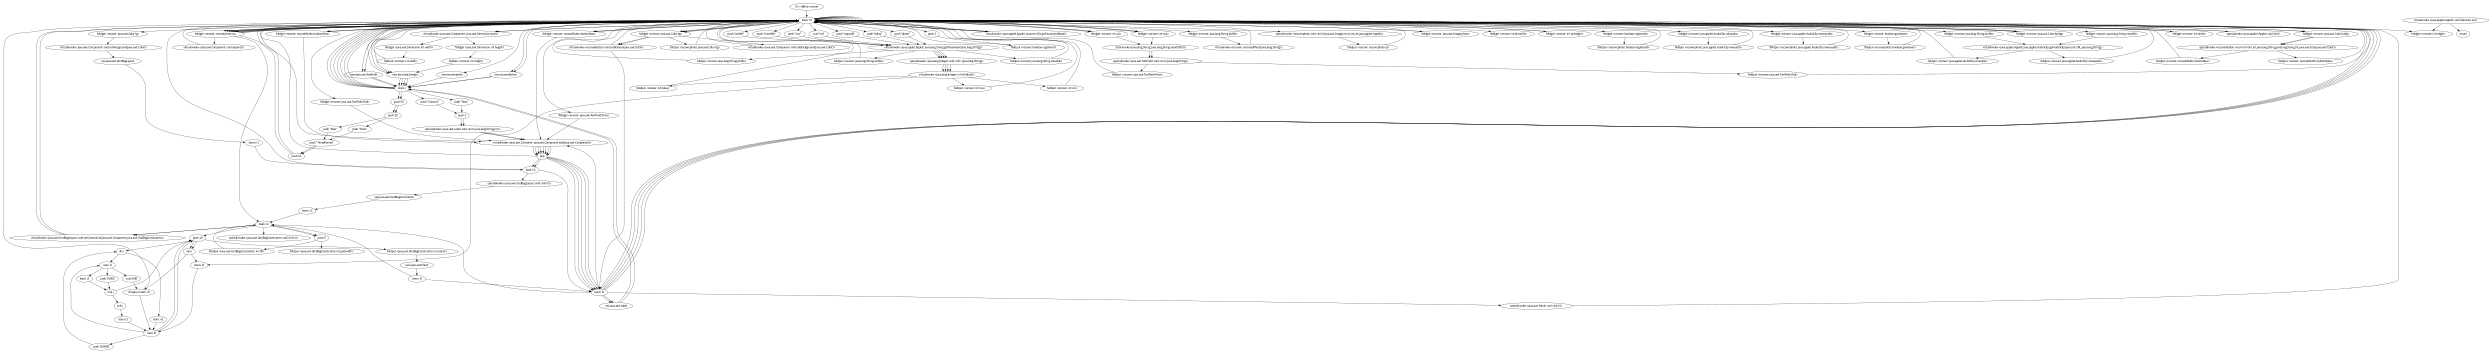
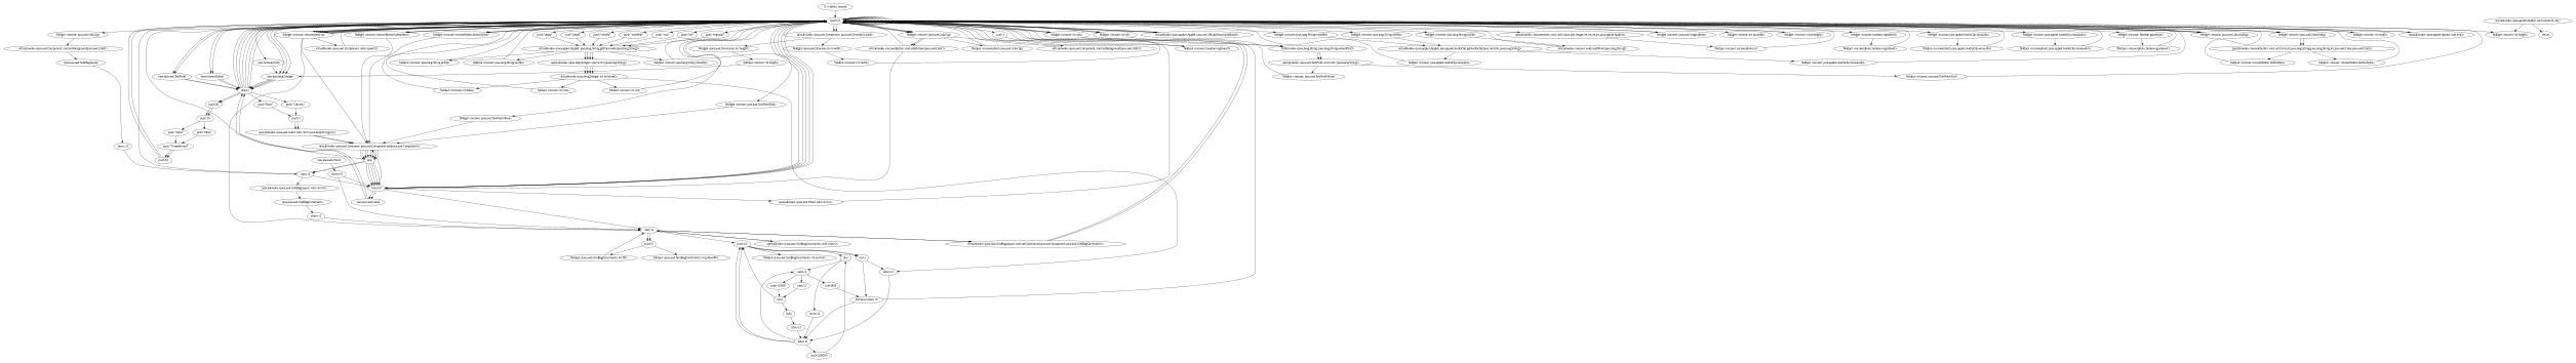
  digraph {
    fontname="IBM Plex Sans"
    node [fontname="IBM Plex Sans"]
    edge [fontname="IBM Plex Sans"]
    "r0 := @this: recover"
    "load.r r0"
    "specialinvoke <java.applet.Applet: void init()>"
    "virtualinvoke <java.awt.Component: java.awt.Dimension size()>"
    "new java.lang.Integer"
    "push \"regcode\""
    "push 1"
    "push \"delay\""
    "push \"photo\""
    "push \"winfile\""
    "push \"movefile\""
    "push \"row\""
    "push \"col\""
    "new java.awt.TextField"
    "fieldget <recover: int row>"
    "fieldget <recover: int col>"
    "virtualinvoke <java.applet.Applet: java.net.URL getDocumentBase()>"
    "fieldget <recover: java.lang.String winfile>"
    "fieldget <recover: java.lang.String movefile>"
    "fieldget <recover: java.lang.String picfile>"
    "new recoverphoto"
    "fieldget <recover: java.awt.Image photo>"
    "fieldget <recover: int picwidth>"
    "fieldget <recover: int picheight>"
    "specialinvoke <recoverphoto: void <init>(java.awt.Image,int,int,int,int,java.applet.Applet)>"
    "fieldget <recover: recoverphoto rp>"
    "fieldget <recover: boolean registered>"
    "fieldget <recover: java.awt.Color bg>"
    "fieldget <recover: java.applet.AudioClip winaudio>"
    "fieldget <recover: java.applet.AudioClip moveaudio>"
    "fieldget <recover: boolean gameover>"
    "fieldget <recover: java.awt.Color fg>"
    "load.r i0"
    "new recoverButton"
    "fieldget <recover: java.awt.Color butbg>"
    "fieldget <recover: java.awt.Color butfg>"
    "fieldget <recover: recoverButton buttonNew>"
    "fieldget <recover: recoverButton buttonSolve>"
    "fieldget <recover: java.awt.TextField tfrow>"
    "fieldget <recover: java.awt.TextField tfcol>"
    "fieldget <recover: int width>"
    "fieldget <recover: int height>"
    "fieldget <java.awt.Dimension: int width>"
    "fieldget <java.awt.Dimension: int height>"
    "dup1.r"
    "virtualinvoke <java.applet.Applet: java.lang.String getParameter(java.lang.String)>"
    "fieldput <recover: boolean registered>"
    "staticinvoke <java.lang.String: java.lang.String valueOf(int)>"
    "virtualinvoke <java.applet.Applet: java.applet.AudioClip getAudioClip(java.net.URL,java.lang.String)>"
    "virtualinvoke <recover: void readPhoto(java.lang.String)>"
    "fieldput <recover: recoverphoto rp>"
    "virtualinvoke <java.awt.Component: void repaint()>"
    "load.r i2"
    "virtualinvoke <java.awt.Container: java.awt.Component add(java.awt.Component)>"
    "fieldput <recoverphoto: boolean registered>"
    "fieldput <recoverphoto: java.awt.Color bg>"
    "virtualinvoke <java.awt.Component: void setBackground(java.awt.Color)>"
    "virtualinvoke <recoverButton: void setBGmain(java.awt.Color)>"
    "fieldput <recoverphoto: java.applet.AudioClip winaudio>"
    "fieldput <recoverphoto: java.applet.AudioClip moveaudio>"
    "fieldput <recoverphoto: boolean gameover>"
    "virtualinvoke <java.awt.Component: void setForeground(java.awt.Color)>"
    "specialinvoke <java.awt.Panel: void <init>()>"
    "new java.awt.Label"
    "specialinvoke <recoverButton: void <init>(int,int,java.lang.String,java.lang.String,int,java.awt.Color,java.awt.Color)>"
    "fieldput <recover: int width>"
    "fieldput <recover: int height>"
    "push 50"
    "push \"Row:\""
    "push \"Column:\""
    "push 25"
    "push 2"
    "specialinvoke <java.lang.Integer: void <init>(java.lang.String)>"
    "fieldput <recover: java.lang.String picfile>"
    "fieldput <recover: java.lang.String winfile>"
    "fieldput <recover: java.lang.String movefile>"
    "virtualinvoke <java.lang.Integer: int intValue()>"
    "store.i i0"
    "fieldput <recover: int delay>"
    "fieldput <recover: int row>"
    "fieldput <recover: int col>"
    "load.i i0"
    "load.i i1"
    "push 100000"
    "push 10"
    "push 10000"
    "push 808"
    "load.i i2"
    "div.i"
    "rem.i"
    "fieldput <java.awt.GridBagConstraints: int anchor>"
    "store.i i1"
    "ifcmpne.i load.r r0"
    "new java.awt.Panel"
    "mul.i"
    "sub.i"
    "store.i i2"
    "specialinvoke <java.awt.TextField: void <init>(java.lang.String)>"
    "fieldput <recover: java.awt.TextField tfrow>"
    "fieldput <recover: java.awt.TextField tfcol>"
    "fieldput <recover: java.applet.AudioClip winaudio>"
    "fieldput <recover: java.applet.AudioClip moveaudio>"
    "specialinvoke <java.awt.GridBagConstraints: void <init>()>"
    "push 0"
    "virtualinvoke <java.awt.GridBagLayout: void setConstraints(java.awt.Component,java.awt.GridBagConstraints)>"
    pop
    "new java.awt.GridBagLayout"
    "store.r i1"
    "load.r i1"
    "specialinvoke <java.awt.GridBagLayout: void <init>()>"
    "new java.awt.GridBagConstraints"
    "store.r i2"
    "fieldput <java.awt.GridBagConstraints: int fill>"
    "fieldput <java.awt.GridBagConstraints: int gridwidth>"
    "store.r i0"
    "push \"New\""
    "push \"Solve\""
    "push \"TimesRoman\""
    "push 12"
    "fieldput <recover: recoverButton buttonNew>"
    "fieldput <recover: recoverButton buttonSolve>"
    "specialinvoke <java.awt.Label: void <init>(java.lang.String,int)>"
    "virtualinvoke <java.applet.Applet: void resize(int,int)>"
    return
    "r0 := @this: recover" -> "load.r r0"
    "load.r r0" -> "load.r r0"
    "load.r r0" -> "load.r r0"
    "load.r r0" -> "load.r r0"
    "load.r r0" -> "load.r r0"
    "load.r r0" -> "load.r r0"
    "load.r r0" -> "load.r r0"
    "load.r r0" -> "load.r r0"
    "load.r r0" -> "load.r r0"
    "load.r r0" -> "load.r r0"
    "load.r r0" -> "load.r r0"
    "load.r r0" -> "load.r r0"
    "load.r r0" -> "load.r r0"
    "load.r r0" -> "load.r r0"
    "load.r r0" -> "load.r r0"
    "load.r r0" -> "specialinvoke <java.applet.Applet: void init()>"
    "load.r r0" -> "virtualinvoke <java.awt.Component: java.awt.Dimension size()>"
    "load.r r0" -> "virtualinvoke <java.awt.Component: java.awt.Dimension size()>"
    "load.r r0" -> "new java.lang.Integer"
    "load.r r0" -> "new java.lang.Integer"
    "load.r r0" -> "new java.lang.Integer"
    "load.r r0" -> "push \"regcode\""
    "load.r r0" -> "push 1"
    "load.r r0" -> "push \"delay\""
    "load.r r0" -> "push \"photo\""
    "load.r r0" -> "push \"winfile\""
    "load.r r0" -> "push \"movefile\""
    "load.r r0" -> "push \"row\""
    "load.r r0" -> "push \"col\""
    "load.r r0" -> "new java.awt.TextField"
    "load.r r0" -> "new java.awt.TextField"
    "load.r r0" -> "fieldget <recover: int row>"
    "load.r r0" -> "fieldget <recover: int row>"
    "load.r r0" -> "fieldget <recover: int col>"
    "load.r r0" -> "fieldget <recover: int col>"
    "load.r r0" -> "virtualinvoke <java.applet.Applet: java.net.URL getDocumentBase()>"
    "load.r r0" -> "virtualinvoke <java.applet.Applet: java.net.URL getDocumentBase()>"
    "load.r r0" -> "fieldget <recover: java.lang.String winfile>"
    "load.r r0" -> "fieldget <recover: java.lang.String movefile>"
    "load.r r0" -> "fieldget <recover: java.lang.String picfile>"
    "load.r r0" -> "new recoverphoto"
    "load.r r0" -> "fieldget <recover: java.awt.Image photo>"
    "load.r r0" -> "fieldget <recover: int picwidth>"
    "load.r r0" -> "fieldget <recover: int picheight>"
    "load.r r0" -> "specialinvoke <recoverphoto: void <init>(java.awt.Image,int,int,int,int,java.applet.Applet)>"
    "load.r r0" -> "fieldget <recover: recoverphoto rp>"
    "load.r r0" -> "fieldget <recover: recoverphoto rp>"
    "load.r r0" -> "fieldget <recover: recoverphoto rp>"
    "load.r r0" -> "fieldget <recover: recoverphoto rp>"
    "load.r r0" -> "fieldget <recover: recoverphoto rp>"
    "load.r r0" -> "fieldget <recover: recoverphoto rp>"
    "load.r r0" -> "fieldget <recover: recoverphoto rp>"
    "load.r r0" -> "fieldget <recover: recoverphoto rp>"
    "load.r r0" -> "fieldget <recover: boolean registered>"
    "load.r r0" -> "fieldget <recover: java.awt.Color bg>"
    "load.r r0" -> "fieldget <recover: java.awt.Color bg>"
    "load.r r0" -> "fieldget <recover: java.awt.Color bg>"
    "load.r r0" -> "fieldget <recover: java.awt.Color bg>"
    "load.r r0" -> "fieldget <recover: java.applet.AudioClip winaudio>"
    "load.r r0" -> "fieldget <recover: java.applet.AudioClip moveaudio>"
    "load.r r0" -> "fieldget <recover: boolean gameover>"
    "load.r r0" -> "fieldget <recover: java.awt.Color fg>"
    "load.r r0" -> "load.r i0"
    "load.r r0" -> "new recoverButton"
    "load.r r0" -> "new recoverButton"
    "load.r r0" -> "fieldget <recover: java.awt.Color butbg>"
    "load.r r0" -> "fieldget <recover: java.awt.Color butbg>"
    "load.r r0" -> "fieldget <recover: java.awt.Color butfg>"
    "load.r r0" -> "fieldget <recover: java.awt.Color butfg>"
    "load.r r0" -> "fieldget <recover: recoverButton buttonNew>"
    "load.r r0" -> "fieldget <recover: recoverButton buttonNew>"
    "load.r r0" -> "fieldget <recover: recoverButton buttonSolve>"
    "load.r r0" -> "fieldget <recover: recoverButton buttonSolve>"
    "load.r r0" -> "fieldget <recover: java.awt.TextField tfrow>"
    "load.r r0" -> "fieldget <recover: java.awt.TextField tfcol>"
    "load.r r0" -> "fieldget <recover: int width>"
    "load.r r0" -> "fieldget <recover: int height>"
    "specialinvoke <java.applet.Applet: void init()>" -> "load.r r0"
    "virtualinvoke <java.awt.Component: java.awt.Dimension size()>" -> "fieldget <java.awt.Dimension: int width>"
    "virtualinvoke <java.awt.Component: java.awt.Dimension size()>" -> "fieldget <java.awt.Dimension: int height>"
    "new java.lang.Integer" -> "dup1.r"
    "new java.lang.Integer" -> "dup1.r"
    "new java.lang.Integer" -> "dup1.r"
    "new java.lang.Integer" -> "dup1.r"
    "push \"regcode\"" -> "virtualinvoke <java.applet.Applet: java.lang.String getParameter(java.lang.String)>"
    "push 1" -> "fieldput <recover: boolean registered>"
    "push \"delay\"" -> "virtualinvoke <java.applet.Applet: java.lang.String getParameter(java.lang.String)>"
    "push \"photo\"" -> "virtualinvoke <java.applet.Applet: java.lang.String getParameter(java.lang.String)>"
    "push \"winfile\"" -> "virtualinvoke <java.applet.Applet: java.lang.String getParameter(java.lang.String)>"
    "push \"movefile\"" -> "virtualinvoke <java.applet.Applet: java.lang.String getParameter(java.lang.String)>"
    "push \"row\"" -> "virtualinvoke <java.applet.Applet: java.lang.String getParameter(java.lang.String)>"
    "push \"col\"" -> "virtualinvoke <java.applet.Applet: java.lang.String getParameter(java.lang.String)>"
    "new java.awt.TextField" -> "dup1.r"
    "new java.awt.TextField" -> "dup1.r"
    "fieldget <recover: int row>" -> "load.r r0"
    "fieldget <recover: int row>" -> "staticinvoke <java.lang.String: java.lang.String valueOf(int)>"
    "fieldget <recover: int col>" -> "load.r r0"
    "fieldget <recover: int col>" -> "staticinvoke <java.lang.String: java.lang.String valueOf(int)>"
    "virtualinvoke <java.applet.Applet: java.net.URL getDocumentBase()>" -> "load.r r0"
    "virtualinvoke <java.applet.Applet: java.net.URL getDocumentBase()>" -> "load.r r0"
    "fieldget <recover: java.lang.String winfile>" -> "virtualinvoke <java.applet.Applet: java.applet.AudioClip getAudioClip(java.net.URL,java.lang.String)>"
    "fieldget <recover: java.lang.String movefile>" -> "virtualinvoke <java.applet.Applet: java.applet.AudioClip getAudioClip(java.net.URL,java.lang.String)>"
    "fieldget <recover: java.lang.String picfile>" -> "virtualinvoke <recover: void readPhoto(java.lang.String)>"
-   "new recoverphoto" -> "dup1.r"
+   "new recoverphoto" -> "new java.lang.Integer"
    "fieldget <recover: java.awt.Image photo>" -> "load.r r0"
    "fieldget <recover: int picheight>" -> "load.r r0"
    "specialinvoke <recoverphoto: void <init>(java.awt.Image,int,int,int,int,java.applet.Applet)>" -> "fieldput <recover: recoverphoto rp>"
    "fieldget <recover: recoverphoto rp>" -> "load.r r0"
    "fieldget <recover: recoverphoto rp>" -> "load.r r0"
    "fieldget <recover: recoverphoto rp>" -> "load.r r0"
    "fieldget <recover: recoverphoto rp>" -> "load.r r0"
    "fieldget <recover: recoverphoto rp>" -> "load.r r0"
    "fieldget <recover: recoverphoto rp>" -> "virtualinvoke <java.awt.Component: void repaint()>"
    "fieldget <recover: recoverphoto rp>" -> "load.r i2"
    "fieldget <recover: recoverphoto rp>" -> "virtualinvoke <java.awt.Container: java.awt.Component add(java.awt.Component)>"
    "fieldget <recover: boolean registered>" -> "fieldput <recoverphoto: boolean registered>"
    "fieldget <recover: java.awt.Color bg>" -> "fieldput <recoverphoto: java.awt.Color bg>"
    "fieldget <recover: java.awt.Color bg>" -> "virtualinvoke <java.awt.Component: void setBackground(java.awt.Color)>"
    "fieldget <recover: java.awt.Color bg>" -> "virtualinvoke <recoverButton: void setBGmain(java.awt.Color)>"
    "fieldget <recover: java.awt.Color bg>" -> "virtualinvoke <recoverButton: void setBGmain(java.awt.Color)>"
    "fieldget <recover: java.applet.AudioClip winaudio>" -> "fieldput <recoverphoto: java.applet.AudioClip winaudio>"
    "fieldget <recover: java.applet.AudioClip moveaudio>" -> "fieldput <recoverphoto: java.applet.AudioClip moveaudio>"
    "fieldget <recover: boolean gameover>" -> "fieldput <recoverphoto: boolean gameover>"
    "fieldget <recover: java.awt.Color fg>" -> "virtualinvoke <java.awt.Component: void setForeground(java.awt.Color)>"
    "load.r i0" -> "load.r r0"
    "load.r i0" -> "load.r r0"
    "load.r i0" -> "load.r r0"
    "load.r i0" -> "load.r r0"
    "load.r i0" -> "load.r i2"
    "load.r i0" -> "virtualinvoke <java.awt.Container: java.awt.Component add(java.awt.Component)>"
    "load.r i0" -> "specialinvoke <java.awt.Panel: void <init>()>"
    "load.r i0" -> "new java.awt.Label"
    "load.r i0" -> "new java.awt.Label"
    "new recoverButton" -> "dup1.r"
    "new recoverButton" -> "dup1.r"
    "fieldget <recover: java.awt.Color butbg>" -> "load.r r0"
    "fieldget <recover: java.awt.Color butbg>" -> "load.r r0"
    "fieldget <recover: java.awt.Color butfg>" -> "specialinvoke <recoverButton: void <init>(int,int,java.lang.String,java.lang.String,int,java.awt.Color,java.awt.Color)>"
    "fieldget <recover: java.awt.Color butfg>" -> "specialinvoke <recoverButton: void <init>(int,int,java.lang.String,java.lang.String,int,java.awt.Color,java.awt.Color)>"
    "fieldget <recover: recoverButton buttonNew>" -> "load.r r0"
    "fieldget <recover: recoverButton buttonNew>" -> "virtualinvoke <java.awt.Container: java.awt.Component add(java.awt.Component)>"
    "fieldget <recover: recoverButton buttonSolve>" -> "load.r r0"
    "fieldget <recover: recoverButton buttonSolve>" -> "virtualinvoke <java.awt.Container: java.awt.Component add(java.awt.Component)>"
    "fieldget <recover: java.awt.TextField tfrow>" -> "virtualinvoke <java.awt.Container: java.awt.Component add(java.awt.Component)>"
    "fieldget <recover: java.awt.TextField tfcol>" -> "virtualinvoke <java.awt.Container: java.awt.Component add(java.awt.Component)>"
    "fieldget <recover: int width>" -> "load.r r0"
    "fieldget <java.awt.Dimension: int width>" -> "fieldput <recover: int width>"
    "fieldget <java.awt.Dimension: int height>" -> "fieldput <recover: int height>"
    "dup1.r" -> "load.r r0"
    "dup1.r" -> "load.r r0"
    "dup1.r" -> "load.r r0"
    "dup1.r" -> "load.r r0"
    "dup1.r" -> "load.r r0"
    "dup1.r" -> "load.r r0"
    "dup1.r" -> "load.r r0"
    "dup1.r" -> "push 50"
    "dup1.r" -> "push 50"
    "dup1.r" -> "push \"Row:\""
    "dup1.r" -> "push \"Column:\""
    "virtualinvoke <java.applet.Applet: java.lang.String getParameter(java.lang.String)>" -> "specialinvoke <java.lang.Integer: void <init>(java.lang.String)>"
    "virtualinvoke <java.applet.Applet: java.lang.String getParameter(java.lang.String)>" -> "specialinvoke <java.lang.Integer: void <init>(java.lang.String)>"
    "virtualinvoke <java.applet.Applet: java.lang.String getParameter(java.lang.String)>" -> "specialinvoke <java.lang.Integer: void <init>(java.lang.String)>"
    "virtualinvoke <java.applet.Applet: java.lang.String getParameter(java.lang.String)>" -> "specialinvoke <java.lang.Integer: void <init>(java.lang.String)>"
    "virtualinvoke <java.applet.Applet: java.lang.String getParameter(java.lang.String)>" -> "fieldput <recover: java.lang.String picfile>"
    "virtualinvoke <java.applet.Applet: java.lang.String getParameter(java.lang.String)>" -> "fieldput <recover: java.lang.String winfile>"
    "virtualinvoke <java.applet.Applet: java.lang.String getParameter(java.lang.String)>" -> "fieldput <recover: java.lang.String movefile>"
    "fieldput <recover: boolean registered>" -> "load.r r0"
    "staticinvoke <java.lang.String: java.lang.String valueOf(int)>" -> "specialinvoke <java.awt.TextField: void <init>(java.lang.String)>"
    "staticinvoke <java.lang.String: java.lang.String valueOf(int)>" -> "specialinvoke <java.awt.TextField: void <init>(java.lang.String)>"
    "virtualinvoke <java.applet.Applet: java.applet.AudioClip getAudioClip(java.net.URL,java.lang.String)>" -> "fieldput <recover: java.applet.AudioClip winaudio>"
    "virtualinvoke <java.applet.Applet: java.applet.AudioClip getAudioClip(java.net.URL,java.lang.String)>" -> "fieldput <recover: java.applet.AudioClip moveaudio>"
    "virtualinvoke <recover: void readPhoto(java.lang.String)>" -> "load.r r0"
    "fieldput <recover: recoverphoto rp>" -> "load.r r0"
    "virtualinvoke <java.awt.Component: void repaint()>" -> "load.r r0"
    "load.r i2" -> "push 10"
    "load.r i2" -> "specialinvoke <java.awt.GridBagConstraints: void <init>()>"
    "load.r i2" -> "push 0"
    "load.r i2" -> "push 0"
    "load.r i2" -> "virtualinvoke <java.awt.GridBagLayout: void setConstraints(java.awt.Component,java.awt.GridBagConstraints)>"
    "load.r i2" -> "virtualinvoke <java.awt.GridBagLayout: void setConstraints(java.awt.Component,java.awt.GridBagConstraints)>"
    "virtualinvoke <java.awt.Container: java.awt.Component add(java.awt.Component)>" -> pop
    "virtualinvoke <java.awt.Container: java.awt.Component add(java.awt.Component)>" -> pop
    "virtualinvoke <java.awt.Container: java.awt.Component add(java.awt.Component)>" -> pop
    "virtualinvoke <java.awt.Container: java.awt.Component add(java.awt.Component)>" -> pop
    "virtualinvoke <java.awt.Container: java.awt.Component add(java.awt.Component)>" -> pop
    "virtualinvoke <java.awt.Container: java.awt.Component add(java.awt.Component)>" -> pop
    "virtualinvoke <java.awt.Container: java.awt.Component add(java.awt.Component)>" -> pop
    "virtualinvoke <java.awt.Container: java.awt.Component add(java.awt.Component)>" -> pop
    "fieldput <recoverphoto: boolean registered>" -> "load.r r0"
    "fieldput <recoverphoto: java.awt.Color bg>" -> "load.r r0"
    "virtualinvoke <java.awt.Component: void setBackground(java.awt.Color)>" -> "load.r r0"
    "virtualinvoke <recoverButton: void setBGmain(java.awt.Color)>" -> "load.r r0"
    "virtualinvoke <recoverButton: void setBGmain(java.awt.Color)>" -> "load.r i0"
    "fieldput <recoverphoto: java.applet.AudioClip winaudio>" -> "load.r r0"
    "fieldput <recoverphoto: java.applet.AudioClip moveaudio>" -> "load.r r0"
    "fieldput <recoverphoto: boolean gameover>" -> "load.r r0"
    "virtualinvoke <java.awt.Component: void setForeground(java.awt.Color)>" -> "new java.awt.GridBagLayout"
    "specialinvoke <java.awt.Panel: void <init>()>" -> "load.r r0"
    "new java.awt.Label" -> "dup1.r"
    "new java.awt.Label" -> "dup1.r"
    "specialinvoke <recoverButton: void <init>(int,int,java.lang.String,java.lang.String,int,java.awt.Color,java.awt.Color)>" -> "fieldput <recover: recoverButton buttonNew>"
    "specialinvoke <recoverButton: void <init>(int,int,java.lang.String,java.lang.String,int,java.awt.Color,java.awt.Color)>" -> "fieldput <recover: recoverButton buttonSolve>"
    "fieldput <recover: int width>" -> "load.r r0"
    "fieldput <recover: int height>" -> "new java.lang.Integer"
    "push 50" -> "push 25"
    "push 50" -> "push 25"
    "push \"Row:\"" -> "push 2"
    "push \"Column:\"" -> "push 2"
    "push 25" -> "push \"New\""
    "push 25" -> "push \"Solve\""
    "push 2" -> "specialinvoke <java.awt.Label: void <init>(java.lang.String,int)>"
    "push 2" -> "specialinvoke <java.awt.Label: void <init>(java.lang.String,int)>"
    "specialinvoke <java.lang.Integer: void <init>(java.lang.String)>" -> "virtualinvoke <java.lang.Integer: int intValue()>"
    "specialinvoke <java.lang.Integer: void <init>(java.lang.String)>" -> "virtualinvoke <java.lang.Integer: int intValue()>"
    "specialinvoke <java.lang.Integer: void <init>(java.lang.String)>" -> "virtualinvoke <java.lang.Integer: int intValue()>"
    "specialinvoke <java.lang.Integer: void <init>(java.lang.String)>" -> "virtualinvoke <java.lang.Integer: int intValue()>"
    "fieldput <recover: java.lang.String picfile>" -> "load.r r0"
    "fieldput <recover: java.lang.String winfile>" -> "load.r r0"
    "fieldput <recover: java.lang.String movefile>" -> "load.r r0"
    "virtualinvoke <java.lang.Integer: int intValue()>" -> "store.i i0"
    "virtualinvoke <java.lang.Integer: int intValue()>" -> "fieldput <recover: int delay>"
    "virtualinvoke <java.lang.Integer: int intValue()>" -> "fieldput <recover: int row>"
    "virtualinvoke <java.lang.Integer: int intValue()>" -> "fieldput <recover: int col>"
    "store.i i0" -> "load.i i0"
    "fieldput <recover: int delay>" -> "load.r r0"
    "fieldput <recover: int row>" -> "load.r r0"
    "fieldput <recover: int col>" -> "load.r r0"
    "load.i i0" -> "load.i i1"
    "load.i i0" -> "push 100000"
    "load.i i0" -> "push 10"
    "load.i i0" -> "push 10"
    "load.i i1" -> "push 10000"
    "load.i i1" -> "push 808"
    "load.i i1" -> "load.i i2"
    "push 100000" -> "div.i"
    "push 10" -> "div.i"
    "push 10" -> "rem.i"
    "push 10" -> "rem.i"
    "push 10" -> "fieldput <java.awt.GridBagConstraints: int anchor>"
    "push 10000" -> "mul.i"
    "push 808" -> "ifcmpne.i load.r r0"
    "load.i i2" -> "mul.i"
    "div.i" -> "load.i i1"
    "div.i" -> "store.i i1"
    "rem.i" -> "store.i i0"
    "rem.i" -> "ifcmpne.i load.r r0"
-   "fieldput <java.awt.GridBagConstraints: int anchor>" -> "new java.awt.Panel"
    "store.i i1" -> "load.i i0"
    "ifcmpne.i load.r r0" -> "load.r r0"
    "ifcmpne.i load.r r0" -> "load.i i0"
    "new java.awt.Panel" -> "store.r i0"
    "mul.i" -> "push 10"
    "mul.i" -> "sub.i"
    "sub.i" -> "store.i i2"
    "store.i i2" -> "load.i i0"
    "specialinvoke <java.awt.TextField: void <init>(java.lang.String)>" -> "fieldput <recover: java.awt.TextField tfrow>"
    "specialinvoke <java.awt.TextField: void <init>(java.lang.String)>" -> "fieldput <recover: java.awt.TextField tfcol>"
    "fieldput <recover: java.awt.TextField tfrow>" -> "load.r r0"
    "fieldput <recover: java.awt.TextField tfcol>" -> "load.r r0"
    "fieldput <recover: java.applet.AudioClip winaudio>" -> "load.r r0"
    "fieldput <recover: java.applet.AudioClip moveaudio>" -> "load.r r0"
+   "specialinvoke <java.awt.GridBagConstraints: void <init>()>" -> "load.r i2"
    "push 0" -> "fieldput <java.awt.GridBagConstraints: int fill>"
    "push 0" -> "fieldput <java.awt.GridBagConstraints: int gridwidth>"
    "virtualinvoke <java.awt.GridBagLayout: void setConstraints(java.awt.Component,java.awt.GridBagConstraints)>" -> "load.r r0"
    "virtualinvoke <java.awt.GridBagLayout: void setConstraints(java.awt.Component,java.awt.GridBagConstraints)>" -> "load.r r0"
    pop -> "load.r r0"
    pop -> "load.r i0"
    pop -> "load.r i0"
    pop -> "load.r i0"
    pop -> "load.r i0"
    pop -> "load.r i0"
    pop -> "load.r i1"
    pop -> "load.r i1"
    "new java.awt.GridBagLayout" -> "store.r i1"
    "store.r i1" -> "load.r i1"
    "load.r i1" -> "load.r r0"
    "load.r i1" -> "load.r i0"
    "load.r i1" -> "specialinvoke <java.awt.GridBagLayout: void <init>()>"
    "specialinvoke <java.awt.GridBagLayout: void <init>()>" -> "new java.awt.GridBagConstraints"
    "new java.awt.GridBagConstraints" -> "store.r i2"
    "store.r i2" -> "load.r i2"
    "fieldput <java.awt.GridBagConstraints: int fill>" -> "load.r i2"
    "store.r i0" -> "load.r i0"
    "store.r i0" -> "load.r i2"
    "push \"New\"" -> "push \"TimesRoman\""
    "push \"Solve\"" -> "push \"TimesRoman\""
    "push \"TimesRoman\"" -> "push 12"
    "push \"TimesRoman\"" -> "push 12"
    "push 12" -> "load.r r0"
    "push 12" -> "load.r r0"
    "fieldput <recover: recoverButton buttonNew>" -> "load.r r0"
    "fieldput <recover: recoverButton buttonSolve>" -> "load.r r0"
    "specialinvoke <java.awt.Label: void <init>(java.lang.String,int)>" -> "virtualinvoke <java.awt.Container: java.awt.Component add(java.awt.Component)>"
    "specialinvoke <java.awt.Label: void <init>(java.lang.String,int)>" -> "virtualinvoke <java.awt.Container: java.awt.Component add(java.awt.Component)>"
    "virtualinvoke <java.applet.Applet: void resize(int,int)>" -> "fieldget <recover: int height>"
    "virtualinvoke <java.applet.Applet: void resize(int,int)>" -> return
  }
